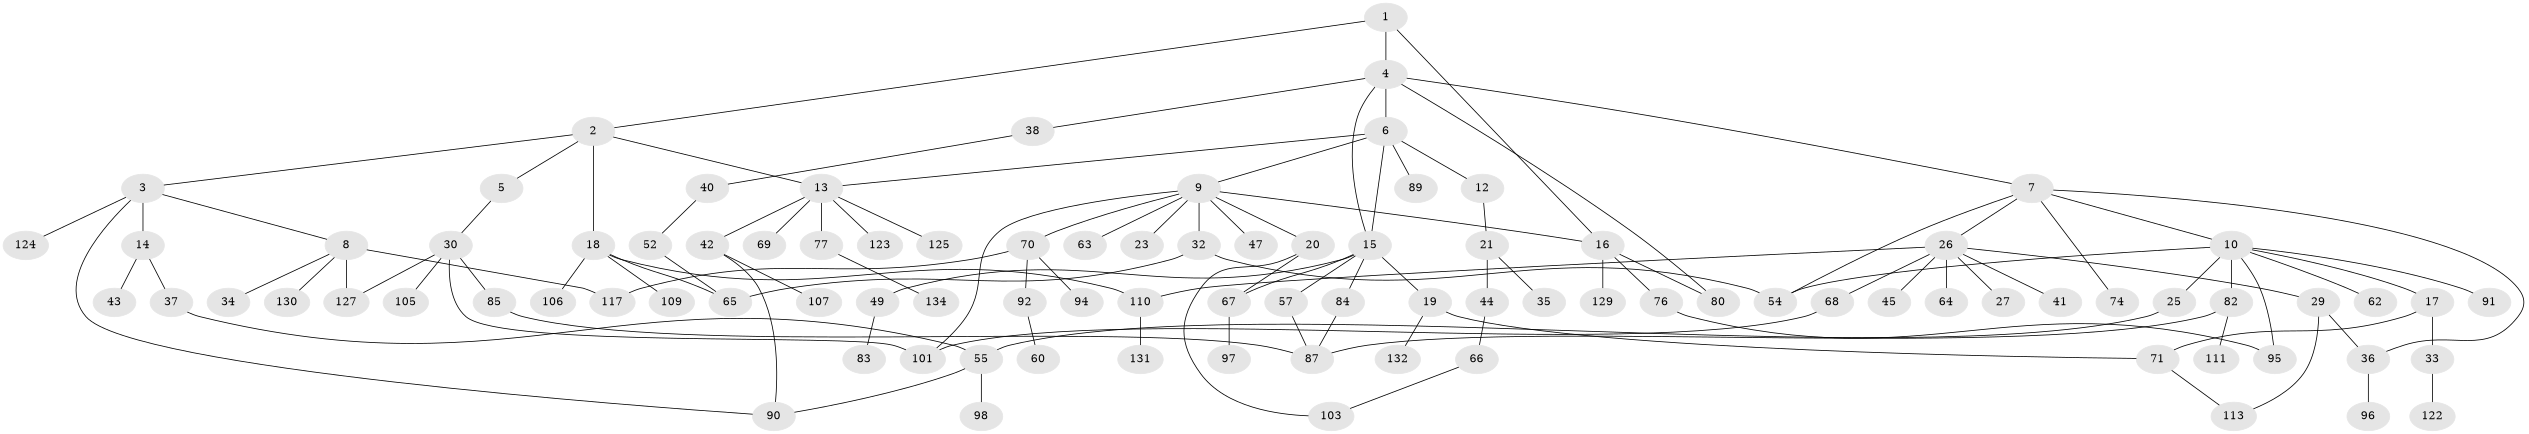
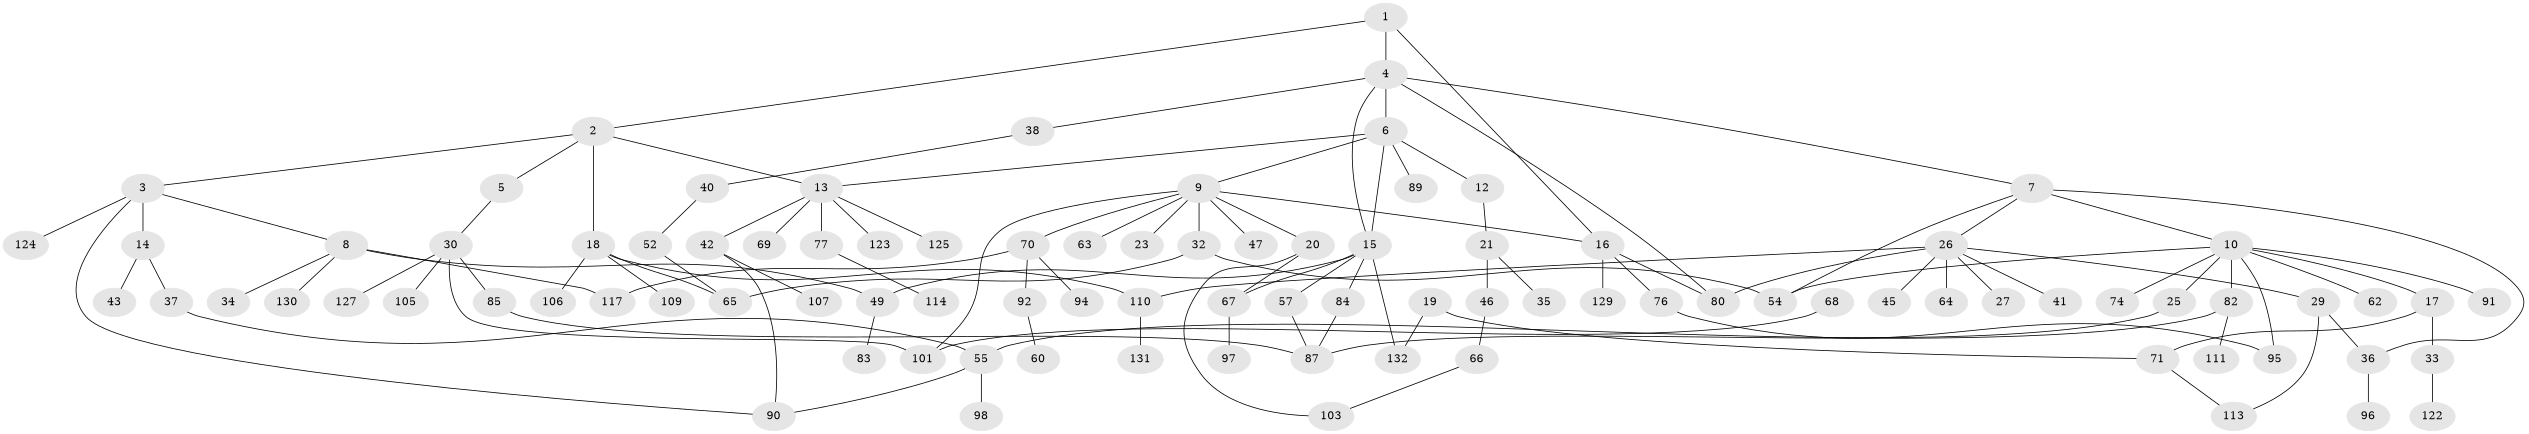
  graph {
    node [color=gray90 style=filled]
    2 [super="+81"]
    3 [super="+24"]
    5
    13 [super="+28"]
    18 [super="+44"]
    1
    4 [super="+79"]
    16 [super="+93"]
    6 [super="+48"]
    7 [super="+61"]
    15 [super="+75"]
    38
    80 [super="+108"]
    76
    129
    8 [super="+119"]
    14
    90 [super="+102"]
    124
    30 [super="+73"]
    42 [super="+56"]
    69
    77
    123
    125
    65 [super="+99"]
    106
    109
    110 [super="+118"]
    34
    49 [super="+88"]
    117 [super="+128"]
    130
    37
    43 [super="+53"]
    9 [super="+11"]
    12
    89
    10 [super="+22"]
    26 [super="+31"]
    36
    54 [super="+126"]
    74
    19 [super="+72"]
    57 [super="+116"]
    67 [super="+120"]
    84
    40 [super="+58"]
    101
    85
    105
    127
    20 [super="+59"]
    23
    32 [super="+50"]
    47
    63
    70
    21 [super="+51"]
    17 [super="+86"]
    25
    62
    82
    91
    95
    27
    29 [super="+39"]
    41
    45
    64
    68
    96 [super="+100"]
    83
    103 [super="+115"]
    92
    94
    33 [super="+112"]
    71
    55 [super="+78"]
    87 [super="+121"]
    111
    35
-   46 [super="+104" label=44]
+   46 [super="+104"]
    107
-   114 [label=134]
+   114
    132
    97
    122
    113
    131
    66
    98
    52
    60
    2 -- 3
    2 -- 5
    2 -- 13
    2 -- 18
    3 -- 8
    3 -- 14
    3 -- 90
    3 -- 124
    5 -- 30
    13 -- 42
    13 -- 69
    13 -- 77
    13 -- 123
    13 -- 125
    18 -- 65
    18 -- 106
    18 -- 109
    18 -- 110
    1 -- 2
    1 -- 4
    1 -- 16
    4 -- 6
    4 -- 7
    4 -- 15
    4 -- 38
    4 -- 80
    16 -- 80
    16 -- 76
    16 -- 129
    6 -- 13
    6 -- 15
    6 -- 9
    6 -- 12
    6 -- 89
    7 -- 10
    7 -- 26
    7 -- 36
    7 -- 54
-   7 -- 74
+   10 -- 74
    15 -- 49
-   15 -- 19
+   15 -- 132
    15 -- 57
    15 -- 67
    15 -- 84
    38 -- 40
    76 -- 95
    8 -- 34
-   8 -- 127 [weight=2]
+   8 -- 49 [weight=2]
    8 -- 117 [weight=2]
    8 -- 130
    14 -- 37
    14 -- 43
    30 -- 101
    30 -- 85
    30 -- 105
    30 -- 127
    42 -- 90
    42 -- 107
    77 -- 114
    110 -- 131
    49 -- 83
    37 -- 55
    9 -- 16
    9 -- 101
    9 -- 20
    9 -- 23
    9 -- 32
    9 -- 47
    9 -- 63
    9 -- 70
    12 -- 21
    10 -- 54
    10 -- 17
    10 -- 25
    10 -- 62
    10 -- 82
    10 -- 91
    10 -- 95
    26 -- 110
    26 -- 27
    26 -- 29
    26 -- 41
    26 -- 45
    26 -- 64
-   26 -- 68
+   26 -- 80
    36 -- 96
    19 -- 71
    19 -- 132
    57 -- 87
    67 -- 97
    84 -- 87
    40 -- 52
    85 -- 87
    20 -- 67
    20 -- 103
    32 -- 65
    32 -- 54
    70 -- 117
    70 -- 92
    70 -- 94
    21 -- 35
    21 -- 46
    17 -- 33
    17 -- 71
    25 -- 55
    82 -- 87
    82 -- 111
    29 -- 36
    29 -- 113
    68 -- 101
    92 -- 60
    33 -- 122
    71 -- 113
    55 -- 90
    55 -- 98
    46 -- 66
    66 -- 103
    52 -- 65
  }
